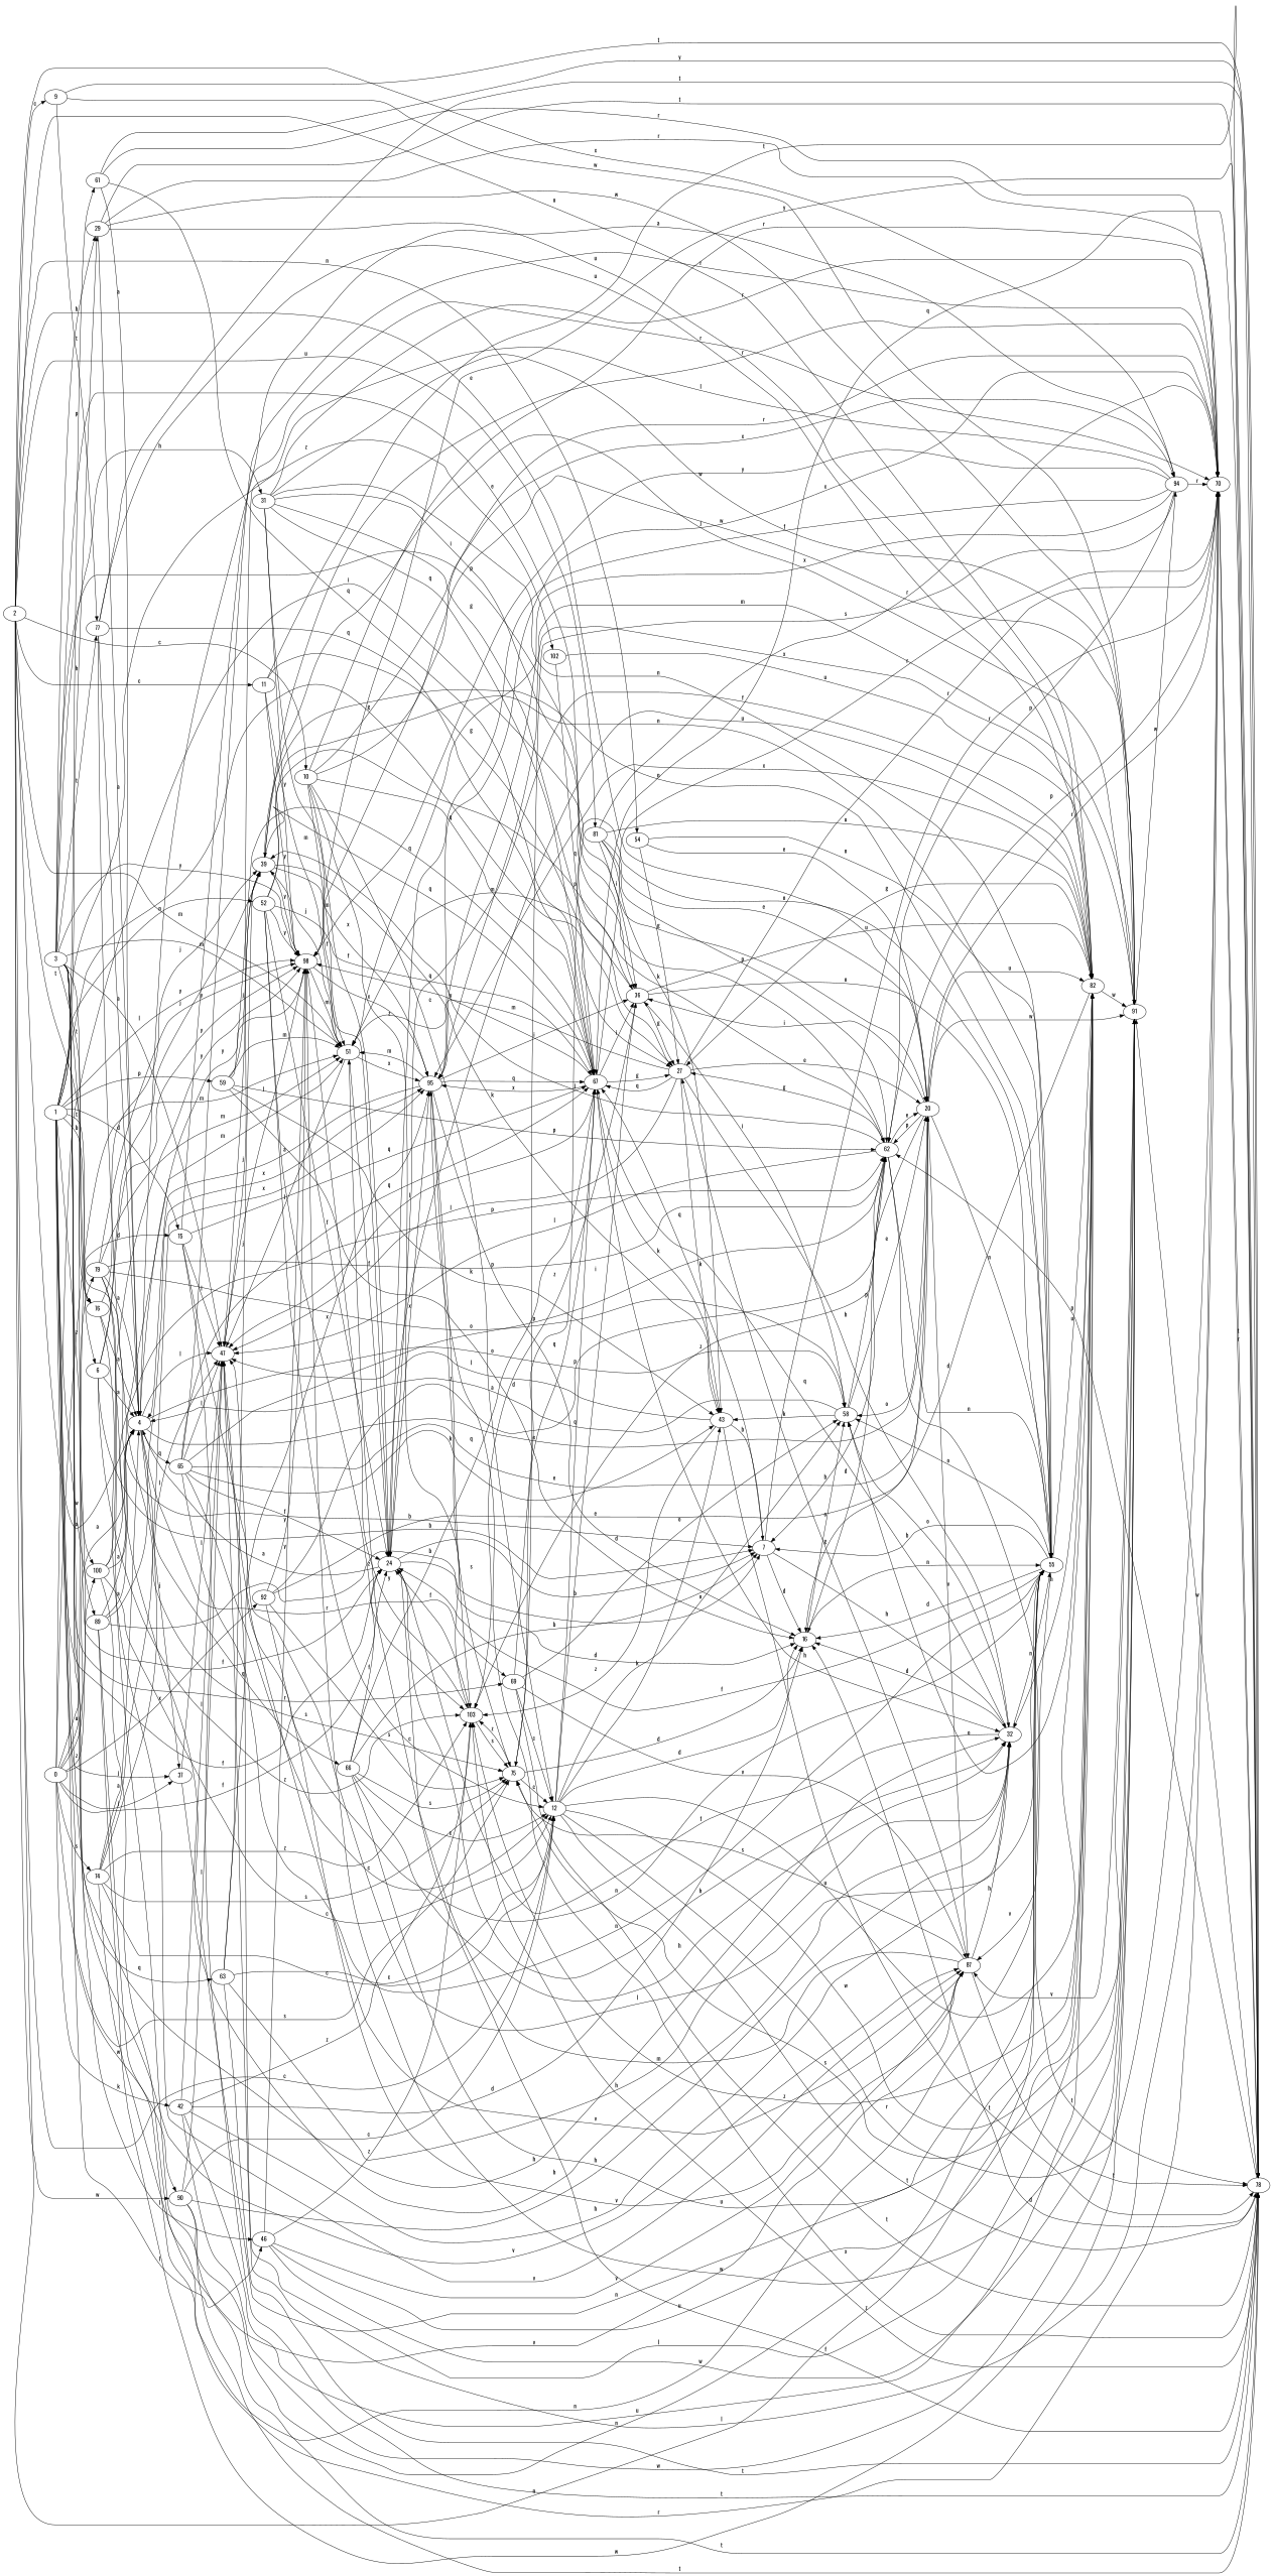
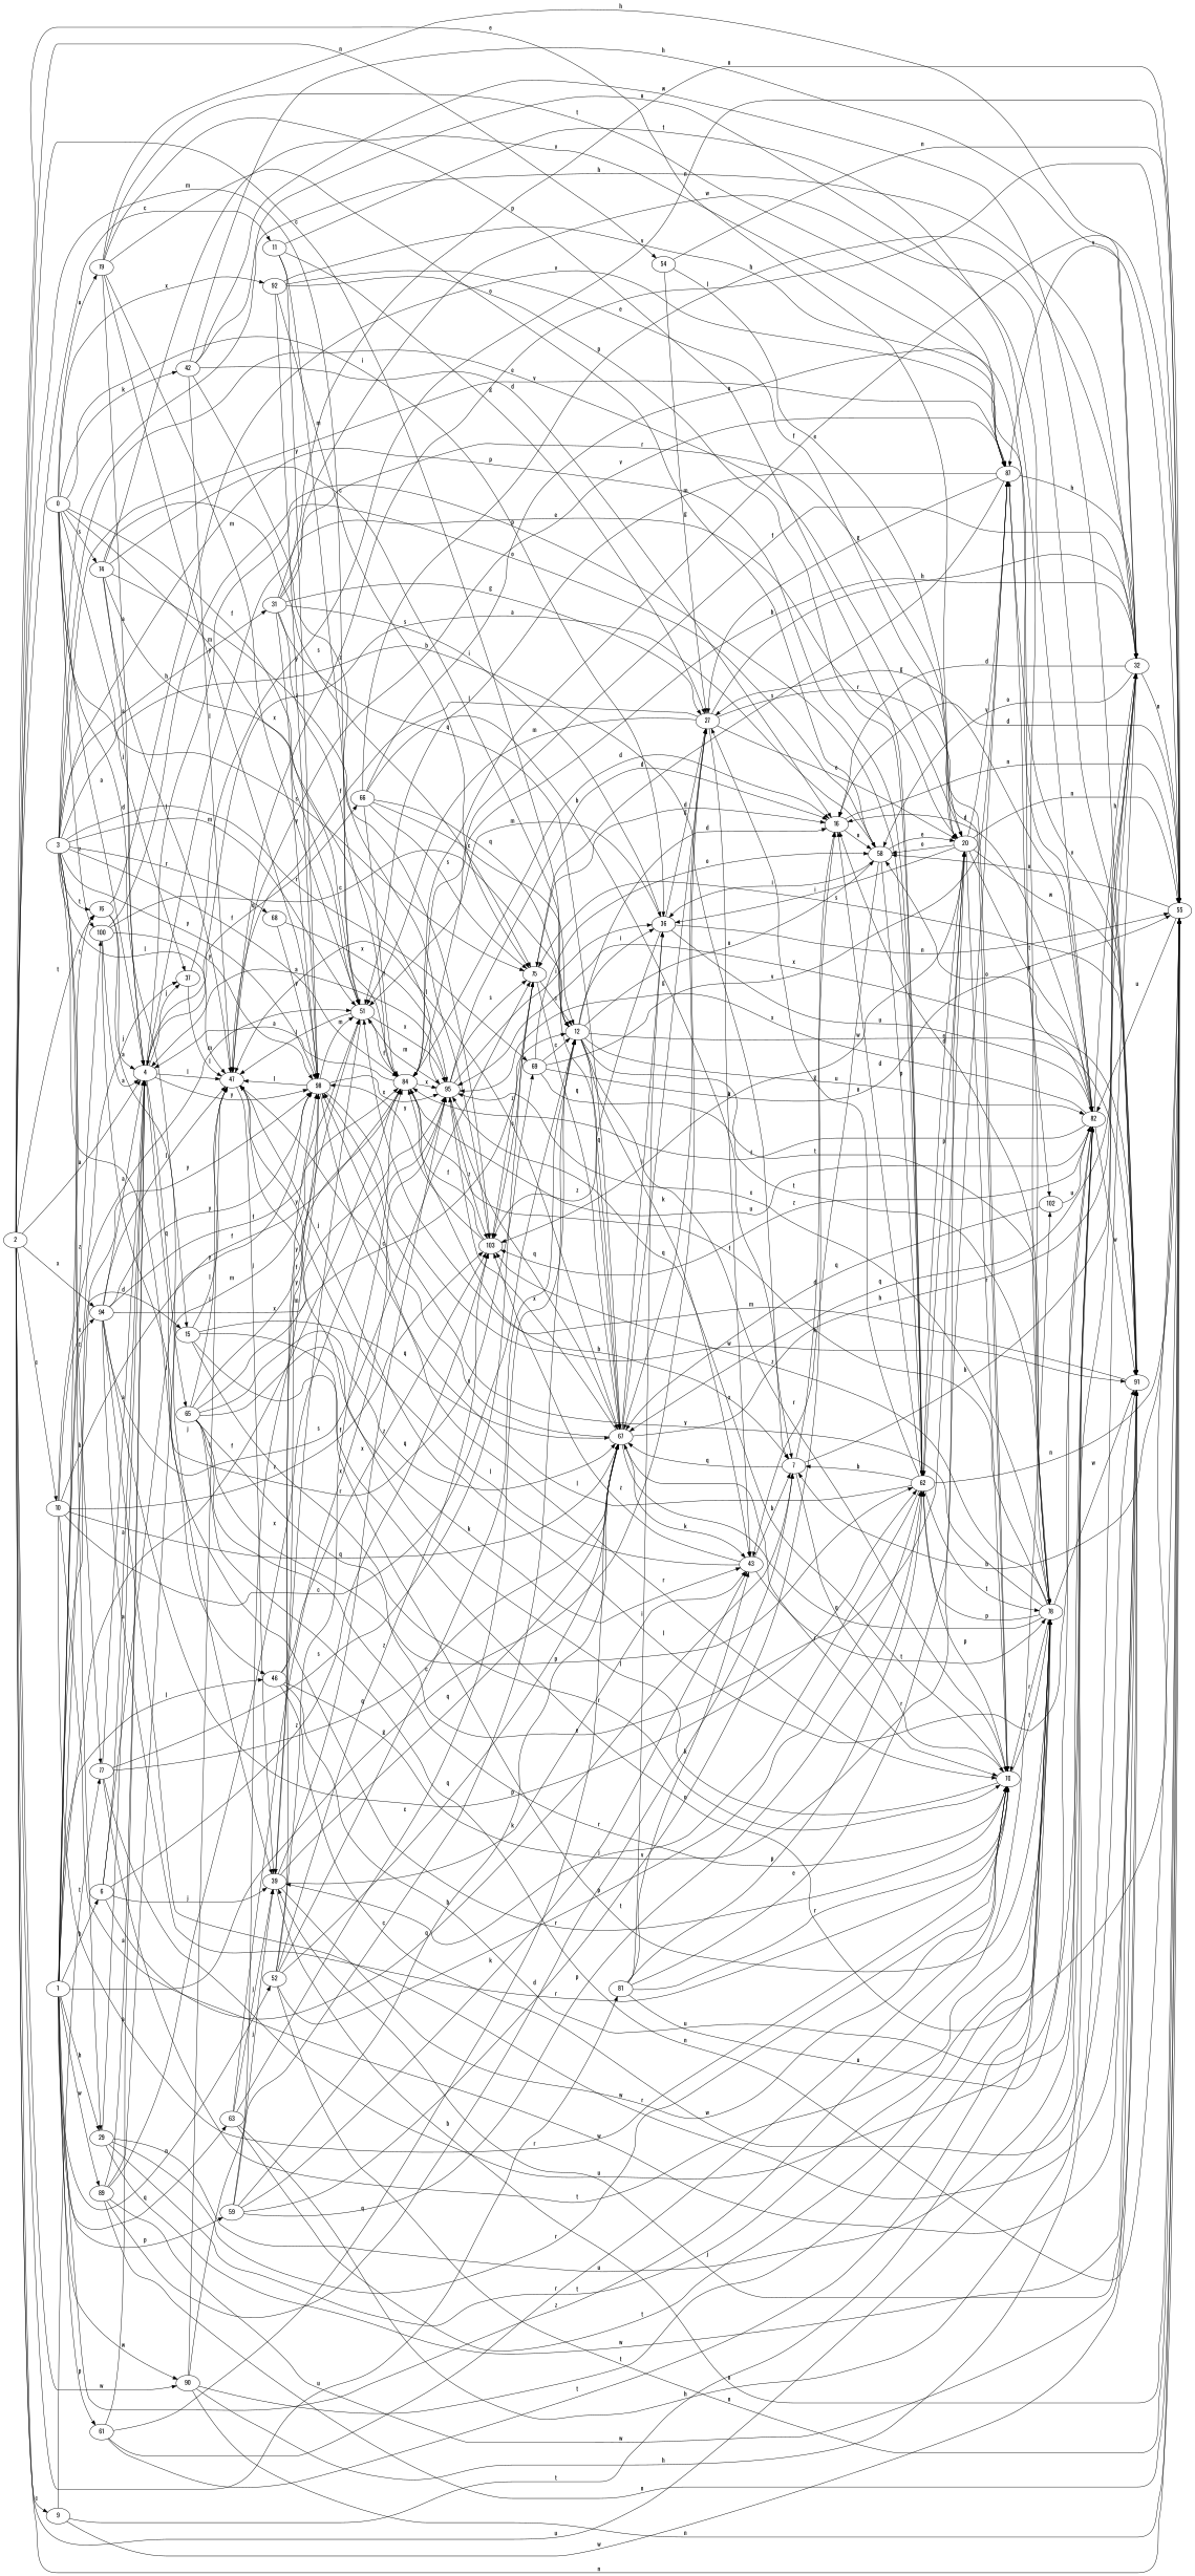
  strict digraph {
    fontname=Oswald
    rankdir=LR
    node [fontname=Oswald]
    edge [fontname=Oswald]
    0
    4
    15
-   24
+   24 [label=84]
    36
    37
    42
    51
    74
    75
    79
    92
    100
    98
    20
    47
    69
    58
    65
    66
    55
    67
    70
    78
    82
    7
    32
    16
    95
    27
    103
    91
    39
    12
    87
    62
    1
    6
    29
    46
    52
    59
    61
    63
    76
    89
    90
    102
    43
    2
    9
    10
    11
    54
    81
    94
    77
    3
    31
+   68
    0 -> 4 [label=a]
    0 -> 15 [label=d]
    0 -> 24 [label=f]
    0 -> 36 [label=i]
    0 -> 37 [label=j]
    0 -> 42 [label=k]
    0 -> 51 [label=m]
    0 -> 74 [label=s]
    0 -> 75 [label=s]
    0 -> 79 [label=u]
    0 -> 92 [label=x]
    0 -> 100 [label=z]
    4 -> 37 [label=j]
    4 -> 98 [label=y]
    4 -> 20 [label=e]
    4 -> 47 [label=l]
    4 -> 69 [label=r]
    4 -> 58 [label=o]
    4 -> 65 [label=q]
    4 -> 66 [label=q]
    15 -> 47 [label=l]
    15 -> 55 [label=n]
    15 -> 67 [label=q]
    15 -> 70 [label=r]
    15 -> 78 [label=t]
    24 -> 4 [label=a]
    24 -> 82 [label=u]
    24 -> 7 [label=b]
    24 -> 32 [label=h]
    24 -> 16 [label=d]
    24 -> 95 [label=x]
    36 -> 51 [label=m]
    36 -> 55 [label=n]
    36 -> 82 [label=u]
    36 -> 27 [label=g]
    36 -> 103 [label=z]
    37 -> 47 [label=l]
    37 -> 55 [label=n]
    42 -> 47 [label=l]
    42 -> 82 [label=u]
    42 -> 32 [label=h]
    42 -> 16 [label=d]
    42 -> 103 [label=z]
    42 -> 91 [label=w]
    51 -> 24 [label=f]
    51 -> 47 [label=l]
    51 -> 95 [label=x]
    51 -> 39 [label=j]
    74 -> 4 [label=a]
    74 -> 75 [label=s]
    74 -> 47 [label=l]
    74 -> 95 [label=x]
    74 -> 103 [label=z]
    74 -> 12 [label=c]
    74 -> 87 [label=v]
    75 -> 67 [label=q]
    75 -> 16 [label=d]
    75 -> 103 [label=z]
    75 -> 12 [label=c]
    79 -> 4 [label=a]
    79 -> 51 [label=m]
    79 -> 98 [label=y]
    79 -> 58 [label=o]
    79 -> 78 [label=t]
    79 -> 32 [label=h]
    79 -> 62 [label=p]
    92 -> 75 [label=s]
    92 -> 98 [label=y]
    92 -> 20 [label=e]
    92 -> 87 [label=v]
    92 -> 62 [label=p]
    100 -> 4 [label=a]
    100 -> 98 [label=y]
    100 -> 70 [label=r]
    100 -> 12 [label=c]
    100 -> 62 [label=p]
    98 -> 51 [label=m]
    98 -> 47 [label=l]
    98 -> 70 [label=r]
    98 -> 95 [label=x]
    98 -> 91 [label=w]
    20 -> 36 [label=i]
    20 -> 58 [label=o]
    20 -> 55 [label=n]
    20 -> 70 [label=r]
    20 -> 82 [label=u]
    20 -> 103 [label=z]
    20 -> 91 [label=w]
    20 -> 87 [label=v]
    20 -> 62 [label=p]
    47 -> 39 [label=j]
    47 -> 87 [label=v]
    69 -> 58 [label=o]
    69 -> 55 [label=n]
    69 -> 78 [label=t]
    69 -> 12 [label=c]
    69 -> 87 [label=v]
    58 -> 4 [label=a]
    58 -> 36 [label=i]
    58 -> 20 [label=e]
    58 -> 62 [label=p]
    58 -> 43 [label=k]
    65 -> 24 [label=f]
    65 -> 20 [label=e]
    65 -> 47 [label=l]
    65 -> 55 [label=n]
    65 -> 67 [label=q]
    65 -> 70 [label=r]
    65 -> 12 [label=c]
    65 -> 62 [label=p]
    65 -> 43 [label=k]
    66 -> 24 [label=f]
    66 -> 75 [label=s]
    66 -> 67 [label=q]
    66 -> 82 [label=u]
    66 -> 7 [label=b]
    66 -> 32 [label=h]
    66 -> 12 [label=c]
    55 -> 24 [label=f]
    55 -> 47 [label=l]
    55 -> 58 [label=o]
    55 -> 82 [label=u]
    55 -> 7 [label=b]
    55 -> 16 [label=d]
    55 -> 87 [label=v]
    67 -> 36 [label=i]
    67 -> 98 [label=y]
    67 -> 47 [label=l]
    67 -> 70 [label=r]
    67 -> 32 [label=h]
    67 -> 95 [label=x]
    67 -> 27 [label=g]
    67 -> 43 [label=k]
    70 -> 47 [label=l]
    70 -> 78 [label=t]
    70 -> 95 [label=x]
    70 -> 62 [label=p]
    78 -> 24 [label=f]
    78 -> 98 [label=y]
    78 -> 67 [label=q]
    78 -> 70 [label=r]
    78 -> 16 [label=d]
    78 -> 95 [label=x]
    78 -> 103 [label=z]
    78 -> 91 [label=w]
    78 -> 62 [label=p]
    82 -> 24 [label=f]
    82 -> 47 [label=l]
    82 -> 58 [label=o]
    82 -> 32 [label=h]
    82 -> 16 [label=d]
    82 -> 95 [label=x]
    82 -> 27 [label=g]
    82 -> 103 [label=z]
    82 -> 91 [label=w]
    7 -> 67 [label=q]
    7 -> 70 [label=r]
    7 -> 32 [label=h]
    7 -> 16 [label=d]
    32 -> 24 [label=f]
    32 -> 58 [label=o]
    32 -> 55 [label=n]
    32 -> 67 [label=q]
    32 -> 16 [label=d]
    16 -> 58 [label=o]
    16 -> 55 [label=n]
    95 -> 4 [label=a]
    95 -> 36 [label=i]
    95 -> 51 [label=m]
    95 -> 75 [label=s]
    95 -> 67 [label=q]
    95 -> 16 [label=d]
    95 -> 103 [label=z]
    27 -> 51 [label=m]
    27 -> 20 [label=e]
    27 -> 47 [label=l]
    27 -> 67 [label=q]
    27 -> 70 [label=r]
    27 -> 32 [label=h]
    27 -> 43 [label=k]
    103 -> 24 [label=f]
    103 -> 75 [label=s]
    103 -> 98 [label=y]
    91 -> 51 [label=m]
    91 -> 75 [label=s]
    91 -> 95 [label=x]
    91 -> 39 [label=j]
    91 -> 87 [label=v]
    39 -> 98 [label=y]
    39 -> 55 [label=n]
    39 -> 67 [label=q]
    39 -> 70 [label=r]
    39 -> 95 [label=x]
    39 -> 43 [label=k]
    12 -> 36 [label=i]
    12 -> 58 [label=o]
    12 -> 67 [label=q]
    12 -> 70 [label=r]
    12 -> 78 [label=t]
    12 -> 82 [label=u]
    12 -> 16 [label=d]
    12 -> 91 [label=w]
    12 -> 43 [label=k]
    87 -> 51 [label=m]
    87 -> 75 [label=s]
-   87 -> 78 [label=t]
+   87 -> 102 [label=t]
    87 -> 32 [label=h]
    87 -> 27 [label=g]
    62 -> 20 [label=e]
    62 -> 47 [label=l]
    62 -> 55 [label=n]
    62 -> 78 [label=t]
    62 -> 7 [label=b]
    62 -> 16 [label=d]
    62 -> 27 [label=g]
    62 -> 39 [label=j]
    1 -> 15 [label=d]
    1 -> 24 [label=f]
    1 -> 37 [label=j]
    1 -> 100 [label=z]
    1 -> 98 [label=y]
    1 -> 27 [label=g]
    1 -> 6 [label=b]
    1 -> 29 [label=h]
    1 -> 46 [label=l]
    1 -> 52 [label=n]
    1 -> 59 [label=p]
    1 -> 61 [label=p]
    1 -> 63 [label=q]
    1 -> 76 [label=t]
    1 -> 89 [label=w]
    1 -> 90 [label=w]
    1 -> 102 [label=z]
    6 -> 4 [label=a]
    6 -> 98 [label=y]
    6 -> 7 [label=b]
    6 -> 103 [label=z]
    6 -> 39 [label=j]
    29 -> 4 [label=a]
    29 -> 70 [label=r]
    29 -> 78 [label=t]
    29 -> 82 [label=u]
    29 -> 91 [label=w]
    46 -> 98 [label=y]
    46 -> 82 [label=u]
    46 -> 103 [label=z]
    46 -> 91 [label=w]
    46 -> 87 [label=v]
    52 -> 24 [label=f]
    52 -> 98 [label=y]
    52 -> 55 [label=n]
    52 -> 67 [label=q]
    52 -> 103 [label=z]
    52 -> 12 [label=c]
    52 -> 62 [label=p]
    59 -> 51 [label=m]
    59 -> 67 [label=q]
    59 -> 16 [label=d]
    59 -> 39 [label=j]
    59 -> 62 [label=p]
    59 -> 43 [label=k]
    61 -> 4 [label=a]
    61 -> 67 [label=q]
    61 -> 70 [label=r]
-   61 -> 78 [label=y]
+   61 -> 78 [label=t]
    63 -> 78 [label=t]
    63 -> 32 [label=h]
    63 -> 95 [label=x]
    63 -> 39 [label=j]
    63 -> 12 [label=c]
    76 -> 4 [label=a]
    76 -> 39 [label=j]
    76 -> 87 [label=v]
    89 -> 4 [label=a]
    89 -> 51 [label=m]
    89 -> 55 [label=n]
    89 -> 7 [label=b]
    89 -> 95 [label=x]
    89 -> 91 [label=w]
    90 -> 47 [label=l]
    90 -> 55 [label=n]
    90 -> 78 [label=t]
    90 -> 32 [label=h]
    90 -> 12 [label=c]
    102 -> 67 [label=q]
    102 -> 82 [label=u]
    43 -> 47 [label=l]
    43 -> 78 [label=t]
    43 -> 7 [label=b]
    43 -> 103 [label=z]
    2 -> 4 [label=a]
    2 -> 51 [label=m]
    2 -> 20 [label=e]
    2 -> 55 [label=n]
    2 -> 82 [label=u]
    2 -> 12 [label=c]
    2 -> 76 [label=t]
    2 -> 90 [label=w]
    2 -> 9 [label=c]
    2 -> 10 [label=c]
    2 -> 11 [label=c]
    2 -> 54 [label=n]
    2 -> 81 [label=u]
    2 -> 94 [label=x]
    9 -> 78 [label=t]
    9 -> 91 [label=w]
    9 -> 77 [label=t]
    10 -> 24 [label=f]
    10 -> 51 [label=m]
    10 -> 67 [label=q]
    10 -> 70 [label=r]
    10 -> 103 [label=z]
    10 -> 91 [label=w]
    10 -> 12 [label=c]
    10 -> 94 [label=x]
    11 -> 51 [label=m]
    11 -> 98 [label=y]
    11 -> 78 [label=t]
    11 -> 27 [label=g]
    54 -> 20 [label=e]
    54 -> 55 [label=n]
    54 -> 27 [label=g]
    81 -> 36 [label=i]
    81 -> 20 [label=e]
    81 -> 70 [label=r]
    81 -> 82 [label=u]
    81 -> 62 [label=p]
    81 -> 43 [label=k]
    94 -> 4 [label=a]
    94 -> 24 [label=f]
    94 -> 75 [label=s]
    94 -> 98 [label=y]
    94 -> 47 [label=l]
    94 -> 70 [label=r]
    94 -> 95 [label=x]
-   91 -> 94 [label=w]
+   94 -> 91 [label=w]
    94 -> 62 [label=p]
    77 -> 4 [label=a]
    77 -> 75 [label=s]
    77 -> 67 [label=q]
    77 -> 78 [label=t]
    77 -> 82 [label=u]
    3 -> 24 [label=f]
    3 -> 51 [label=m]
    3 -> 98 [label=y]
    3 -> 20 [label=e]
    3 -> 47 [label=l]
    3 -> 69 [label=r]
    3 -> 7 [label=b]
    3 -> 32 [label=h]
    3 -> 87 [label=v]
    3 -> 62 [label=p]
    3 -> 29 [label=h]
    3 -> 46 [label=l]
    3 -> 76 [label=t]
    3 -> 77 [label=t]
    3 -> 31 [label=h]
+   3 -> 68 [label=r]
    31 -> 24 [label=f]
    31 -> 36 [label=i]
    31 -> 98 [label=y]
    31 -> 55 [label=n]
    31 -> 67 [label=q]
    31 -> 70 [label=r]
    31 -> 27 [label=g]
    31 -> 91 [label=w]
+   68 -> 98 [label=y]
+   68 -> 95 [label=x]
  }
